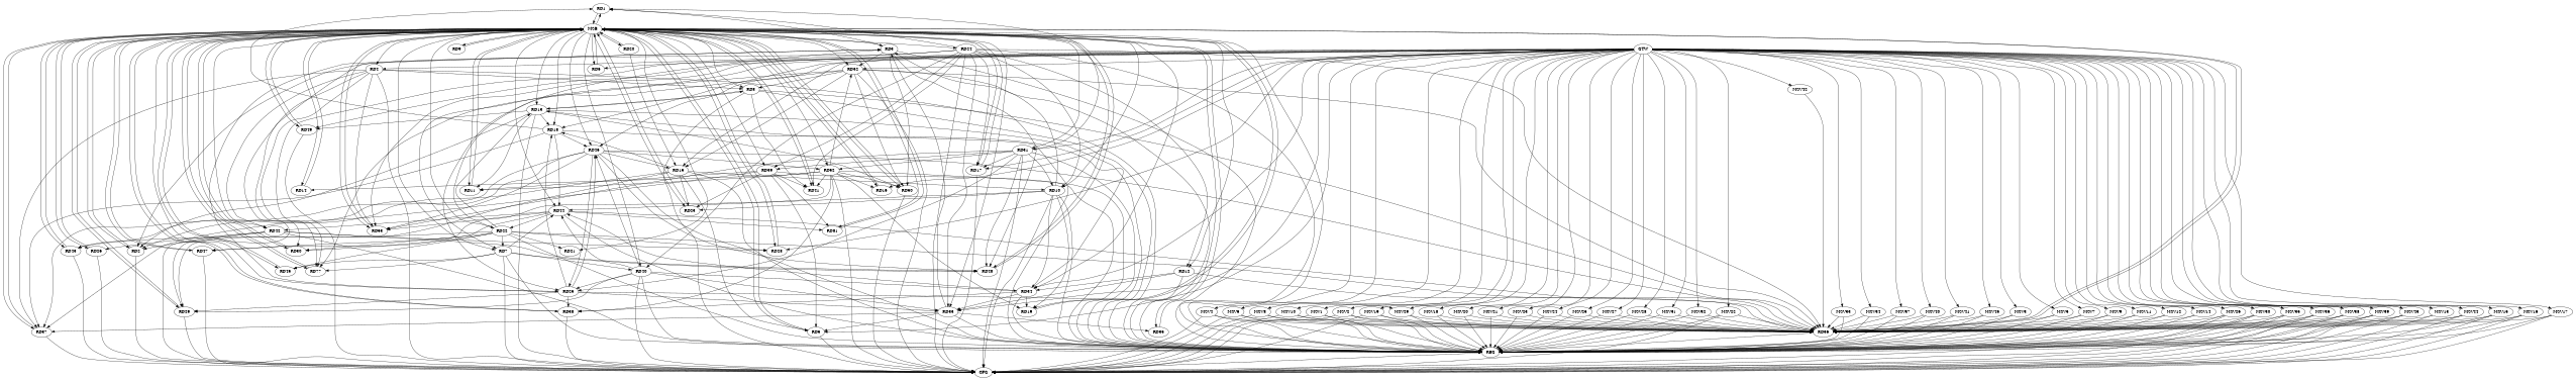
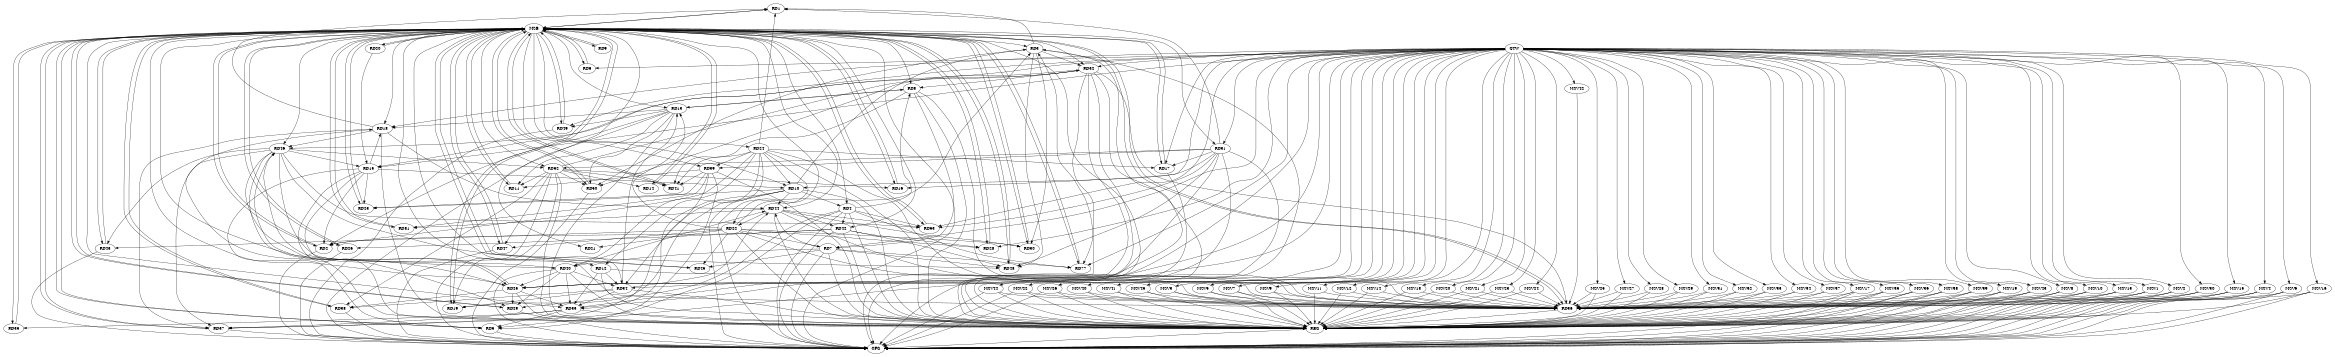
  strict digraph {
    fontname="DejaVu Serif"
    node [fontname="DejaVu Serif"]
    edge [fontname="DejaVu Serif"]
    n1 [label=RD1]
    n2 [label=MSB]
    n3 [label=RD2]
    n4 [label=RD3]
    n5 [label=RD30]
    n6 [label=RD32]
    n7 [label=RD48]
    n8 [label=RD50]
    n9 [label=REG]
    n10 [label=RD4]
    n11 [label=RD8]
    n12 [label=RD77]
    n13 [label=RD29]
    n14 [label=RD37]
    n15 [label=RD42]
    n16 [label=RD53]
    n17 [label=RD5]
    n18 [label=RD6]
    n19 [label=RD7]
    n20 [label=RD40]
    n21 [label=RD44]
    n22 [label=RD45]
    n23 [label=RD13]
    n24 [label=RD36]
    n25 [label=RD41]
    n26 [label=RD9]
    n27 [label=RD10]
    n28 [label=RD19]
    n29 [label=RD23]
    n30 [label=RD34]
    n31 [label=RD11]
    n32 [label=RD12]
    n33 [label=RD33]
    n34 [label=RD18]
    n35 [label=RD49]
    n36 [label=RD14]
    n37 [label=RD16]
    n38 [label=RD17]
    n39 [label=RD46]
    n40 [label=RD20]
    n41 [label=RD21]
    n42 [label=RD22]
    n43 [label=RD28]
    n44 [label=RD43]
    n45 [label=RD47]
    n46 [label=RD24]
    n47 [label=RD39]
    n48 [label=RD25]
    n49 [label=RD38]
    n50 [label=RD26]
    n51 [label=RD31]
    n52 [label=RD52]
    n53 [label=RD35]
    n54 [label=RD81]
    n55 [label=CFG]
    n56 [label=RD15]
    n57 [label=GTW]
    n58 [label=MSV1]
    n59 [label=MSV2]
    n60 [label=MSV3]
    n61 [label=MSV4]
    n62 [label=MSV5]
    n63 [label=MSV6]
    n64 [label=MSV7]
    n65 [label=MSV8]
    n66 [label=MSV9]
    n67 [label=MSV10]
    n68 [label=MSV11]
    n69 [label=MSV12]
    n70 [label=MSV13]
    n71 [label=MSV14]
    n72 [label=MSV15]
    n73 [label=MSV16]
    n74 [label=MSV17]
    n75 [label=MSV18]
    n76 [label=MSV19]
    n77 [label=MSV20]
    n78 [label=MSV21]
    n79 [label=MSV22]
    n80 [label=MSV23]
    n81 [label=MSV24]
    n82 [label=MSV25]
    n83 [label=MSV26]
    n84 [label=MSV27]
    n85 [label=MSV28]
    n86 [label=MSV29]
    n87 [label=MSV30]
    n88 [label=MSV31]
    n89 [label=MSV32]
    n90 [label=MSV33]
    n91 [label=MSV34]
    n92 [label=MSV35]
    n93 [label=MSV36]
    n94 [label=MSV37]
    n95 [label=MSV38]
    n96 [label=MSV39]
    n97 [label=MSV40]
    n98 [label=MSV41]
    n99 [label=MSV42]
    n100 [label=MSV43]
    n101 [label=MSV44]
    n102 [label=MSV45]
    n1 -> n2
    n2 -> n1
    n2 -> n3
    n2 -> n4
    n2 -> n5
    n2 -> n6
    n2 -> n7
    n2 -> n8
    n2 -> n9
    n2 -> n10
    n2 -> n11
    n2 -> n12
    n2 -> n13
    n2 -> n14
    n2 -> n15
    n2 -> n16
    n2 -> n17
    n2 -> n18
    n2 -> n19
    n2 -> n20
    n2 -> n21
    n2 -> n22
    n2 -> n23
    n2 -> n24
    n2 -> n25
    n2 -> n26
    n2 -> n27
    n2 -> n28
    n2 -> n29
    n2 -> n30
    n2 -> n31
    n2 -> n32
    n2 -> n33
    n2 -> n34
    n2 -> n35
    n2 -> n36
    n2 -> n37
    n2 -> n38
    n2 -> n39
    n2 -> n40
    n2 -> n41
    n2 -> n42
    n2 -> n43
    n2 -> n44
    n2 -> n45
    n2 -> n46
    n2 -> n47
    n2 -> n48
    n2 -> n49
    n2 -> n50
    n2 -> n51
    n2 -> n52
    n2 -> n53
    n2 -> n54
    n3 -> n2
    n3 -> n55
    n4 -> n1
    n4 -> n5
    n4 -> n6
    n4 -> n7
    n4 -> n8
    n4 -> n9
    n5 -> n2
    n6 -> n8
    n6 -> n9
    n6 -> n11
    n6 -> n12
    n6 -> n24
    n6 -> n48
    n6 -> n55
    n6 -> n56
    n7 -> n2
    n8 -> n2
    n8 -> n55
    n9 -> n55
    n10 -> n9
    n10 -> n11
    n10 -> n12
    n10 -> n13
    n10 -> n14
    n10 -> n15
    n10 -> n16
    n10 -> n55
    n11 -> n9
    n11 -> n23
    n11 -> n24
    n11 -> n25
    n11 -> n55
    n12 -> n2
    n13 -> n2
    n13 -> n55
    n14 -> n2
    n14 -> n55
    n15 -> n3
    n15 -> n7
    n15 -> n9
    n15 -> n43
    n15 -> n50
    n15 -> n55
    n16 -> n2
    n17 -> n2
    n17 -> n55
    n18 -> n2
    n19 -> n7
    n19 -> n9
    n19 -> n12
    n19 -> n20
    n19 -> n21
    n19 -> n22
    n19 -> n55
    n20 -> n9
    n20 -> n13
    n20 -> n21
    n20 -> n30
    n20 -> n33
    n20 -> n39
    n20 -> n48
    n20 -> n55
    n21 -> n5
    n21 -> n9
    n21 -> n15
    n21 -> n16
    n21 -> n24
    n21 -> n42
    n21 -> n54
    n22 -> n2
    n23 -> n3
    n23 -> n8
    n23 -> n9
    n23 -> n11
    n23 -> n31
    n23 -> n34
    n23 -> n35
    n23 -> n55
    n24 -> n2
    n24 -> n9
    n25 -> n2
    n26 -> n2
    n27 -> n4
    n27 -> n9
    n27 -> n21
    n27 -> n28
    n27 -> n29
    n27 -> n30
    n27 -> n55
    n28 -> n2
    n29 -> n2
    n30 -> n9
    n30 -> n21
    n30 -> n23
    n30 -> n28
    n30 -> n33
    n30 -> n49
    n31 -> n2
    n32 -> n9
    n32 -> n24
    n32 -> n30
    n32 -> n33
    n33 -> n4
    n33 -> n9
    n33 -> n14
    n33 -> n17
    n33 -> n53
    n34 -> n1
    n34 -> n9
    n34 -> n14
    n34 -> n21
    n34 -> n39
    n35 -> n2
    n35 -> n55
    n36 -> n2
    n37 -> n2
    n38 -> n2
    n38 -> n55
    n39 -> n7
    n39 -> n9
    n39 -> n14
    n39 -> n16
    n39 -> n24
    n39 -> n44
    n39 -> n48
    n39 -> n52
    n39 -> n56
    n40 -> n2
    n40 -> n56
    n42 -> n4
    n42 -> n5
    n42 -> n9
    n42 -> n19
    n42 -> n22
    n42 -> n23
    n42 -> n24
    n42 -> n41
    n42 -> n43
    n42 -> n44
    n42 -> n45
    n43 -> n2
    n44 -> n2
    n44 -> n55
    n45 -> n2
    n45 -> n55
    n46 -> n1
    n46 -> n3
    n46 -> n9
-   n46 -> n10
+   n27 -> n10
    n46 -> n20
    n46 -> n24
    n46 -> n25
    n46 -> n27
    n46 -> n32
    n46 -> n33
    n46 -> n38
    n46 -> n47
    n46 -> n55
    n47 -> n9
    n47 -> n14
    n47 -> n17
    n47 -> n25
    n47 -> n29
    n47 -> n31
    n47 -> n54
    n48 -> n4
-   n48 -> n86
+   n48 -> n9
    n48 -> n13
    n48 -> n33
    n48 -> n34
    n48 -> n39
    n48 -> n49
    n49 -> n2
    n49 -> n55
    n50 -> n2
    n50 -> n55
    n51 -> n1
    n51 -> n7
    n51 -> n9
    n51 -> n16
    n51 -> n27
    n51 -> n38
    n51 -> n47
    n51 -> n48
    n51 -> n52
    n51 -> n55
    n52 -> n6
    n52 -> n8
    n52 -> n9
    n52 -> n25
    n52 -> n28
    n52 -> n31
    n52 -> n36
    n52 -> n37
    n52 -> n45
    n52 -> n49
    n52 -> n55
    n53 -> n2
    n54 -> n2
    n56 -> n3
    n56 -> n9
    n56 -> n13
    n56 -> n17
    n56 -> n27
    n56 -> n29
    n56 -> n34
    n57 -> n6
    n57 -> n12
    n57 -> n16
    n57 -> n17
    n57 -> n18
    n57 -> n19
    n57 -> n30
    n57 -> n33
    n57 -> n34
    n57 -> n35
    n57 -> n37
    n57 -> n38
    n57 -> n39
    n57 -> n43
    n57 -> n51
    n57 -> n56
    n57 -> n58
    n57 -> n59
    n57 -> n60
    n57 -> n61
    n57 -> n62
    n57 -> n63
    n57 -> n64
    n57 -> n65
    n57 -> n66
    n57 -> n67
    n57 -> n68
    n57 -> n69
    n57 -> n70
    n57 -> n71
    n57 -> n72
    n57 -> n73
    n57 -> n74
    n57 -> n75
    n57 -> n76
    n57 -> n77
    n57 -> n78
    n57 -> n79
    n57 -> n80
    n57 -> n81
    n57 -> n82
    n57 -> n83
    n57 -> n84
    n57 -> n85
    n57 -> n86
    n57 -> n87
    n57 -> n88
    n57 -> n89
    n57 -> n90
    n57 -> n91
    n57 -> n92
    n57 -> n93
    n57 -> n94
    n57 -> n95
    n57 -> n96
    n57 -> n97
    n57 -> n98
    n57 -> n99
    n57 -> n100
    n57 -> n101
    n57 -> n102
    n58 -> n9
    n58 -> n24
    n58 -> n55
    n59 -> n9
    n59 -> n24
    n59 -> n55
    n60 -> n9
    n60 -> n24
    n61 -> n9
    n61 -> n24
    n61 -> n55
    n62 -> n9
    n62 -> n24
    n63 -> n9
    n63 -> n24
    n63 -> n55
    n64 -> n9
    n64 -> n24
    n65 -> n9
    n65 -> n24
    n65 -> n55
    n66 -> n9
    n66 -> n24
    n67 -> n9
    n67 -> n24
    n67 -> n55
    n68 -> n9
    n68 -> n24
    n69 -> n9
    n69 -> n24
+   n70 -> n9
    n70 -> n24
    n70 -> n55
    n71 -> n9
    n71 -> n24
    n72 -> n9
    n72 -> n24
    n72 -> n55
    n73 -> n9
    n73 -> n24
    n73 -> n55
    n74 -> n9
    n74 -> n24
    n74 -> n55
    n75 -> n9
    n75 -> n24
    n76 -> n9
    n76 -> n24
    n76 -> n55
    n77 -> n9
    n77 -> n24
    n78 -> n9
    n78 -> n24
    n79 -> n9
    n79 -> n24
    n79 -> n55
    n80 -> n9
    n80 -> n24
    n81 -> n9
    n81 -> n24
    n82 -> n9
    n82 -> n24
    n83 -> n9
    n83 -> n24
    n83 -> n55
    n84 -> n9
    n84 -> n24
    n85 -> n9
    n85 -> n24
    n86 -> n9
    n86 -> n24
    n87 -> n9
    n87 -> n24
    n87 -> n55
    n88 -> n9
    n88 -> n24
    n89 -> n9
    n89 -> n24
    n90 -> n9
    n90 -> n24
    n91 -> n9
    n91 -> n24
    n92 -> n9
    n92 -> n24
    n92 -> n55
    n93 -> n9
    n93 -> n24
    n93 -> n55
    n94 -> n9
    n94 -> n24
    n95 -> n9
    n95 -> n24
    n95 -> n55
    n96 -> n9
    n96 -> n24
    n96 -> n55
    n97 -> n9
    n97 -> n24
    n98 -> n9
    n98 -> n24
    n99 -> n24
    n100 -> n9
    n100 -> n24
    n100 -> n55
    n101 -> n9
    n101 -> n24
    n101 -> n55
    n102 -> n9
    n102 -> n24
  }
